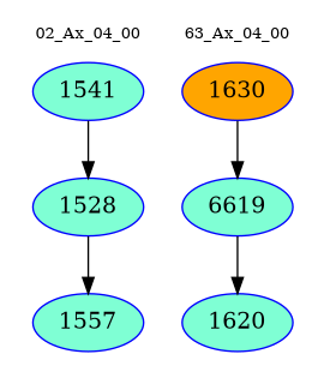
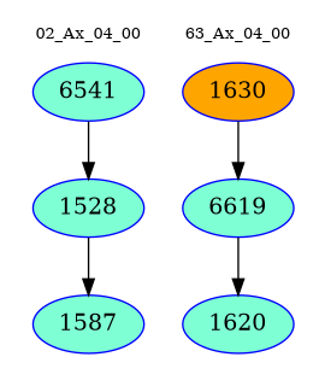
  digraph {
    node [color=blue fillcolor=aquamarine style=filled]
    edge [color=black]
-   n1 [label=1541]
+   n1 [label=6541]
    n2 [label=1528]
-   n3 [label=1557]
+   n3 [label=1587]
    n4 [fillcolor=orange label=1630]
    n5 [label=6619]
    n6 [label=1620]
    subgraph cluster_1 {
      color=white
      fontsize=10
      label="02_Ax_04_00"
      n1
      n2
      n3
    }
    subgraph cluster_2 {
      color=white
      fontsize=10
      label="63_Ax_04_00"
      n4
      n5
      n6
    }
    n1 -> n2
    n2 -> n3
    n4 -> n5
    n5 -> n6
  }
